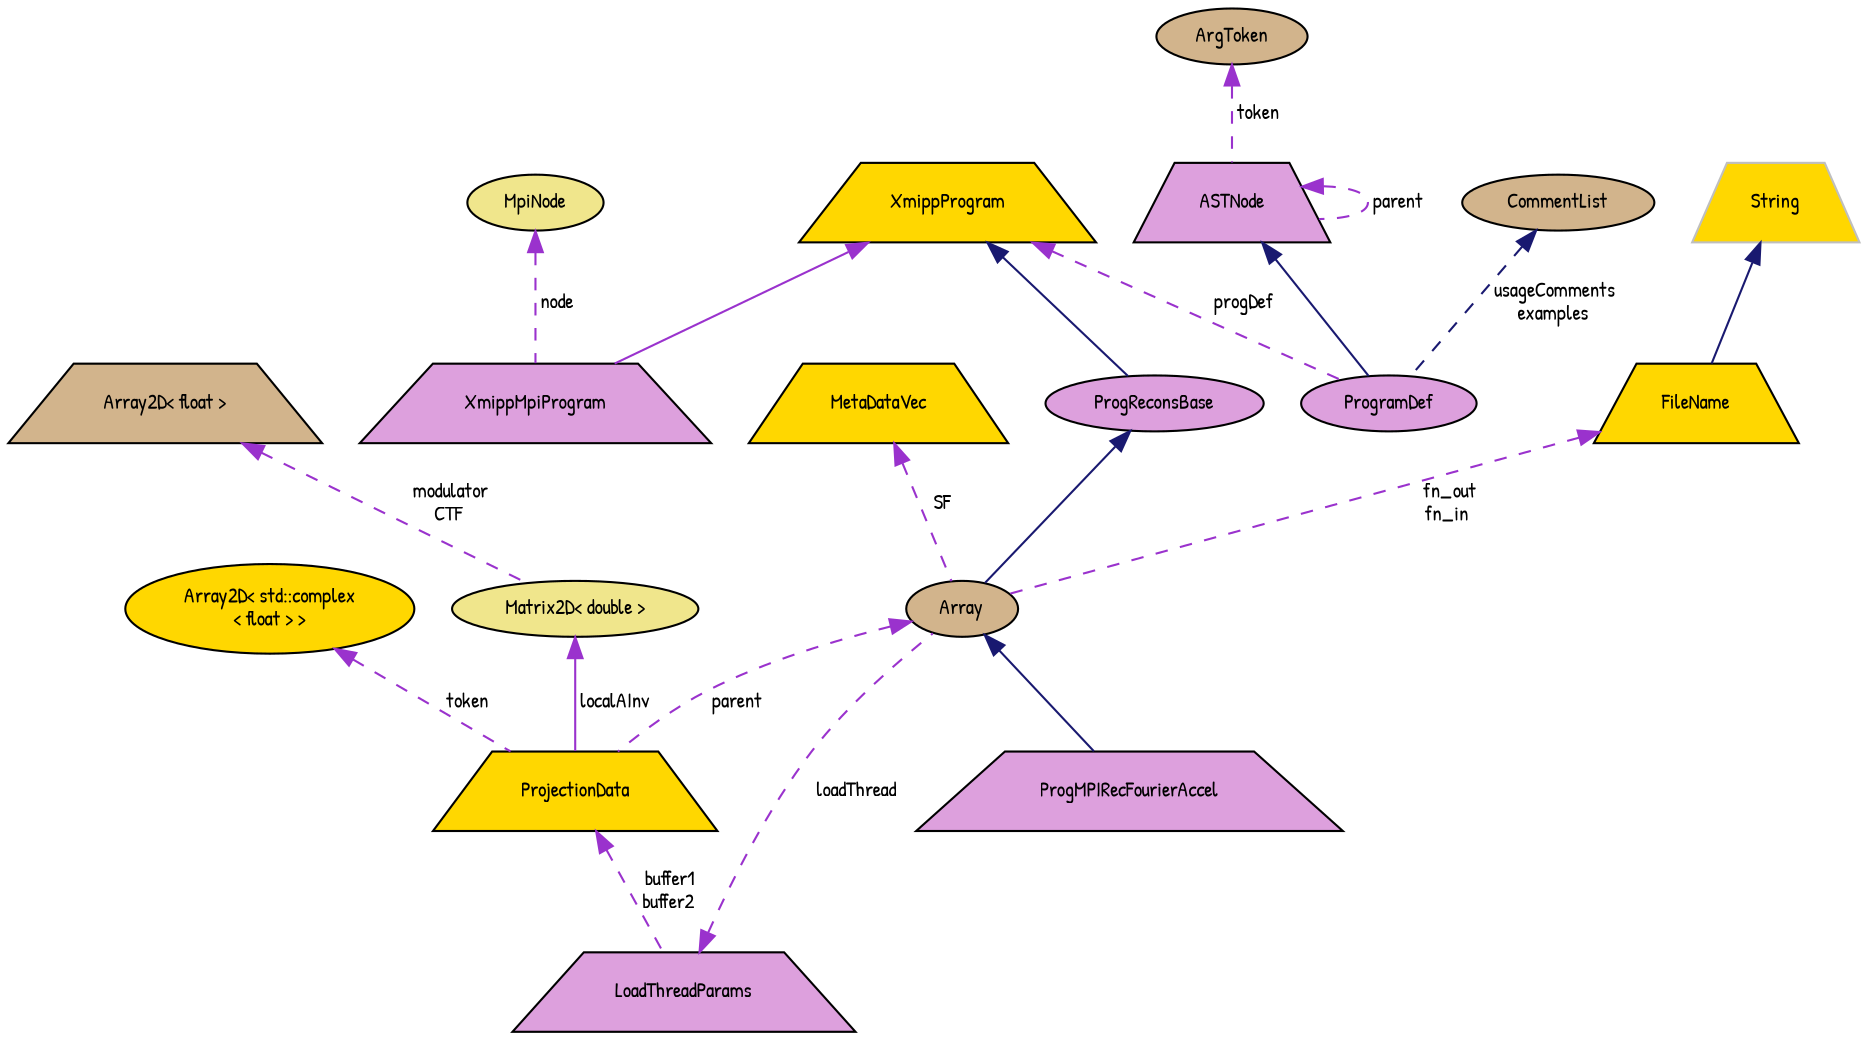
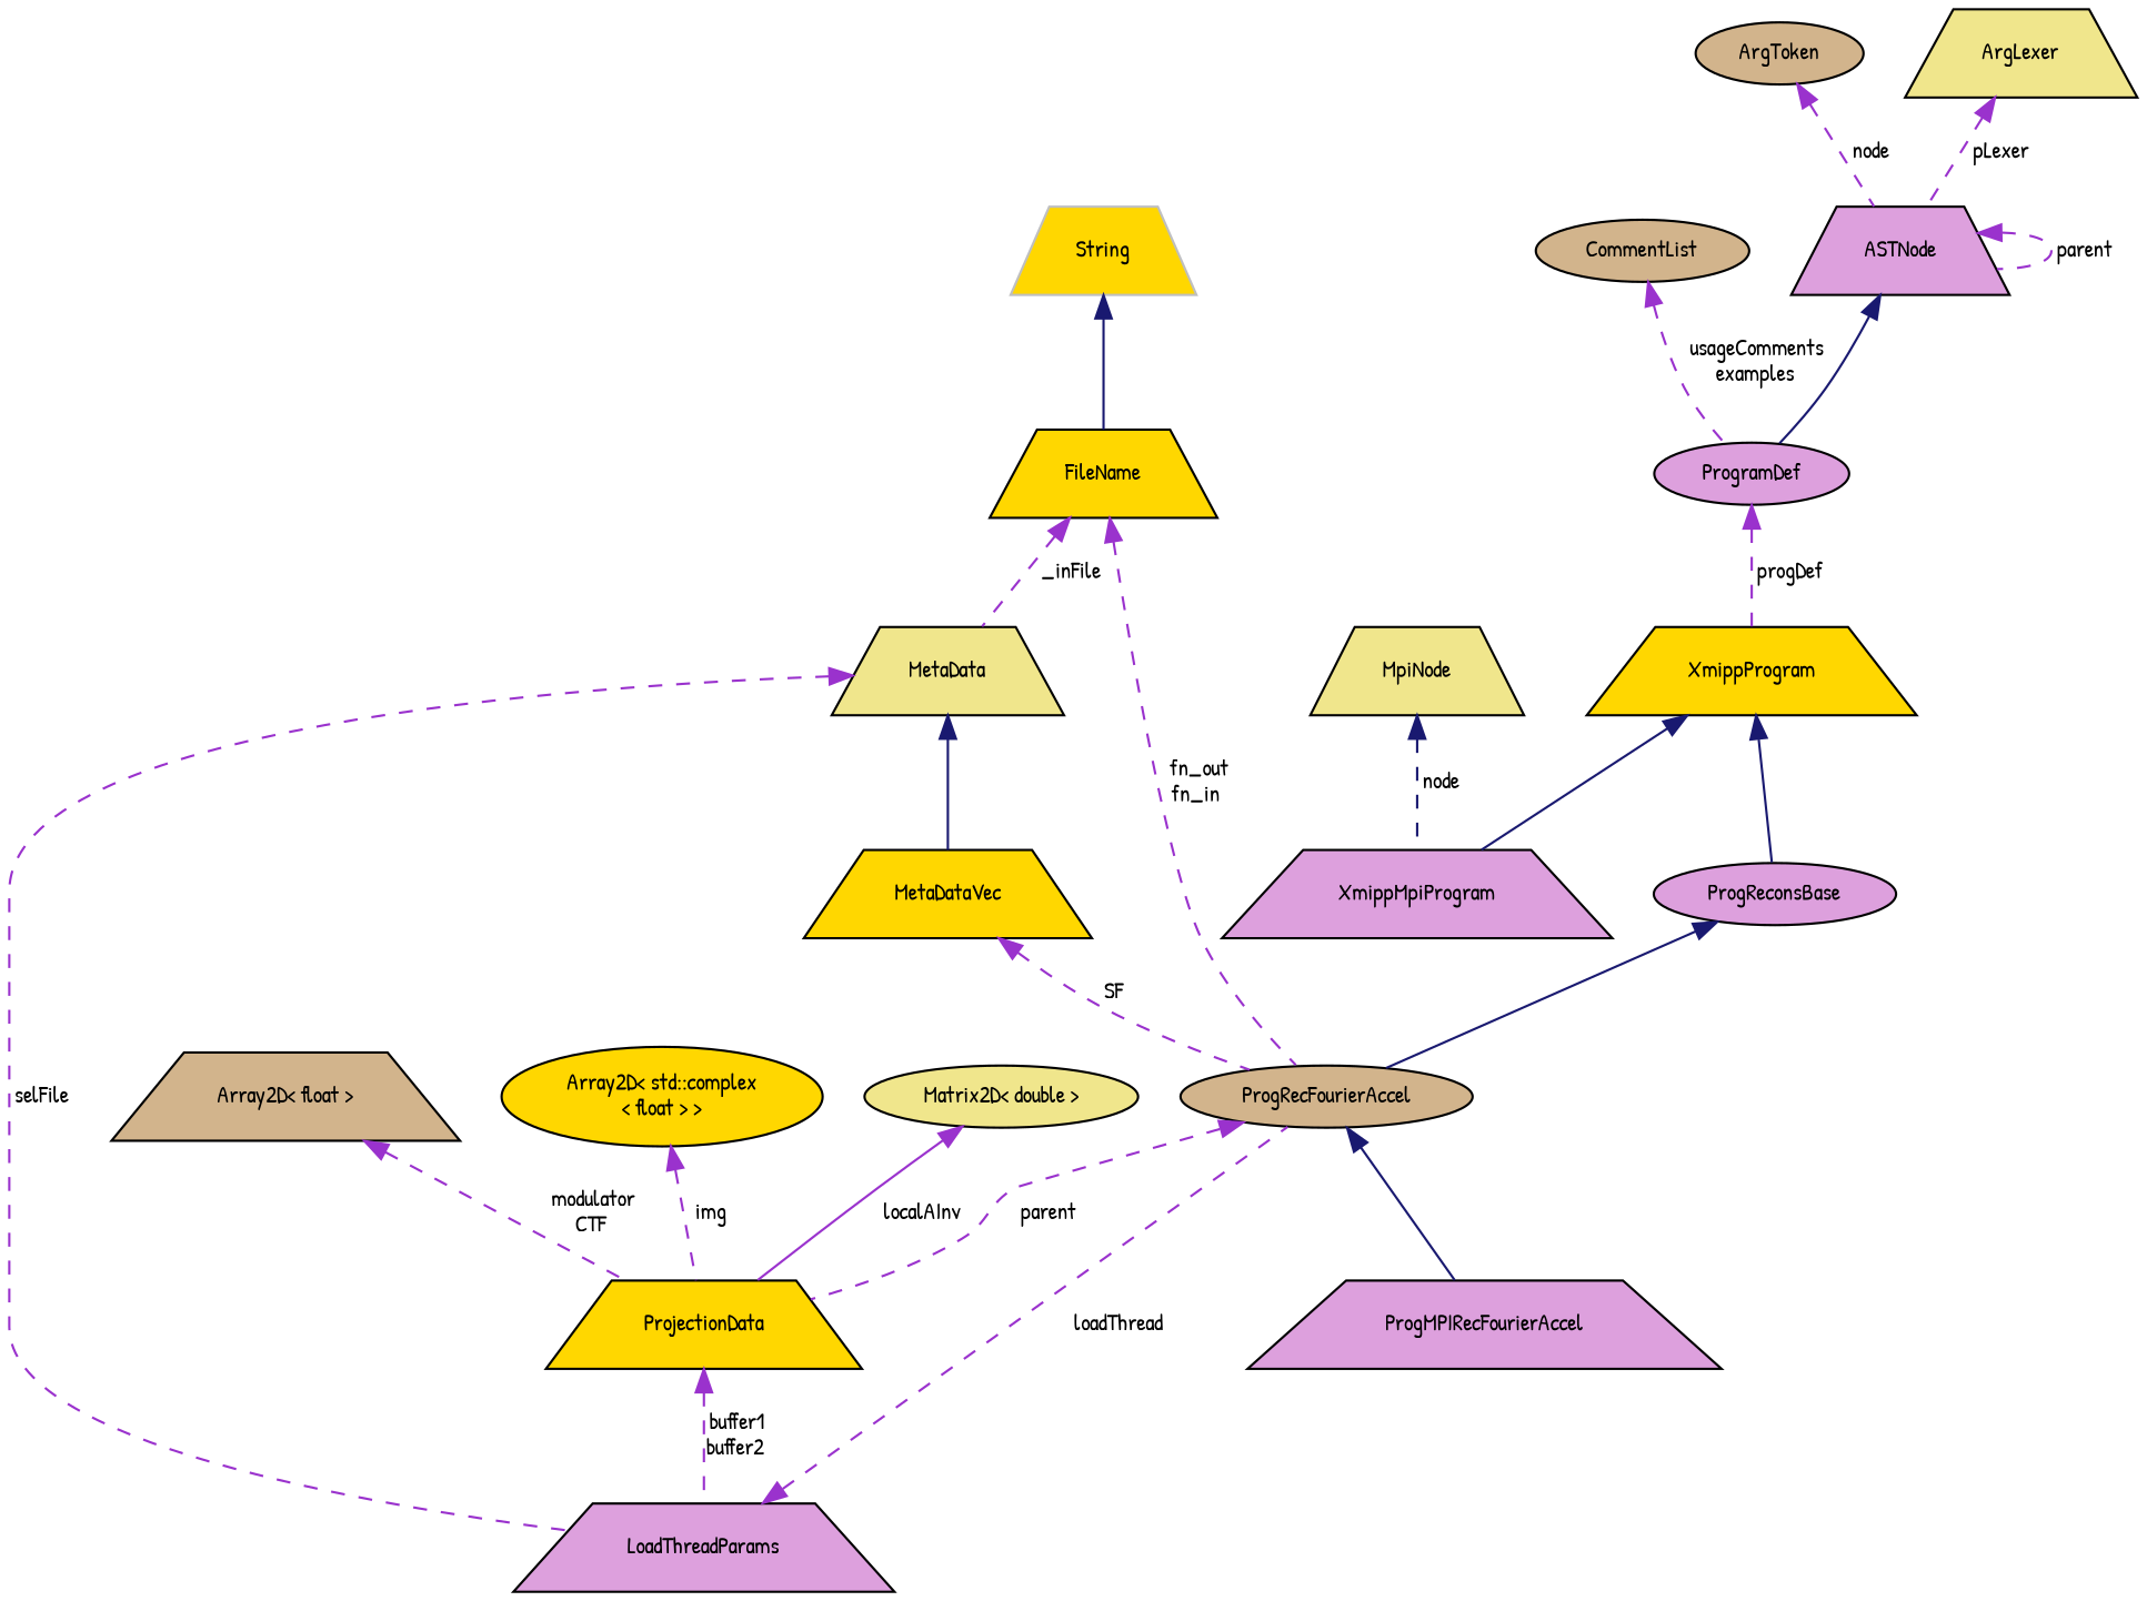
  digraph {
    fontname="Patrick Hand"
    node [color=black fillcolor=plum fontname="Patrick Hand" fontsize=10 shape=trapezium style=filled]
    edge [color=darkorchid3 dir=back fontname="Patrick Hand" fontsize=10 labelfontname=Helvetica labelfontsize=10 style=dashed]
    n1 [fontcolor=black height=0.2 label=ProgMPIRecFourierAccel width=0.4]
-   n2 [fillcolor=tan height=0.2 label=Array shape=ellipse width=0.4]
+   n2 [fillcolor=tan height=0.2 label=ProgRecFourierAccel shape=ellipse width=0.4]
    n3 [fillcolor=gold height=0.2 label=ProjectionData width=0.4]
    n4 [height=0.2 label=LoadThreadParams width=0.4]
    n5 [height=0.2 label=ProgReconsBase shape=ellipse width=0.4]
    n6 [fillcolor=gold height=0.2 label=XmippProgram width=0.4]
    n7 [height=0.2 label=XmippMpiProgram width=0.4]
    n8 [height=0.2 label=ProgramDef shape=ellipse width=0.4]
    n9 [height=0.2 label=ASTNode width=0.4]
    n10 [fillcolor=tan height=0.2 label=ArgToken shape=ellipse width=0.4]
+   n11 [fillcolor=khaki height=0.2 label=ArgLexer width=0.4]
    n12 [fillcolor=tan height=0.2 label=CommentList shape=ellipse width=0.4]
    n13 [fillcolor=gold height=0.2 label=MetaDataVec width=0.4]
+   n14 [fillcolor=khaki height=0.2 label=MetaData width=0.4]
    n15 [fillcolor=gold height=0.2 label=FileName width=0.4]
    n16 [color=grey75 fillcolor=gold height=0.2 label=String width=0.4]
    n17 [fillcolor=gold height=0.2 label="Array2D\< std::complex\l\< float \> \>" shape=ellipse width=0.4]
    n18 [fillcolor=khaki height=0.2 label="Matrix2D\< double \>" shape=ellipse width=0.4]
    n19 [fillcolor=tan height=0.2 label="Array2D\< float \>" width=0.4]
-   n20 [fillcolor=khaki height=0.2 label=MpiNode shape=ellipse width=0.4]
+   n20 [fillcolor=khaki height=0.2 label=MpiNode width=0.4]
    n2 -> n1 [color=midnightblue style=solid]
    n2 -> n3 [label=" parent"]
    n3 -> n4 [label=" buffer1\nbuffer2"]
    n4 -> n2 [label=" loadThread"]
    n5 -> n2 [color=midnightblue style=solid]
    n6 -> n5 [color=midnightblue style=solid]
-   n6 -> n7 [style=solid]
-   n6 -> n8 [label=" progDef"]
+   n6 -> n7 [color=midnightblue style=solid]
+   n8 -> n6 [label=" progDef"]
    n9 -> n8 [color=midnightblue style=solid]
    n9 -> n9 [label=" parent"]
-   n10 -> n9 [label=" token"]
-   n12 -> n8 [color=midnightblue label=" usageComments\nexamples"]
+   n10 -> n9 [label=" node"]
+   n11 -> n9 [label=" pLexer"]
+   n12 -> n8 [label=" usageComments\nexamples"]
    n13 -> n2 [label=" SF"]
+   n14 -> n4 [label=" selFile"]
+   n14 -> n13 [color=midnightblue style=solid]
    n15 -> n2 [label=" fn_out\nfn_in"]
+   n15 -> n14 [label=" _inFile"]
    n16 -> n15 [color=midnightblue style=solid]
-   n17 -> n3 [label=" token"]
+   n17 -> n3 [label=" img"]
    n18 -> n3 [label=" localAInv" style=solid]
-   n19 -> n18 [label=" modulator\nCTF"]
-   n20 -> n7 [label=" node"]
+   n19 -> n3 [label=" modulator\nCTF"]
+   n20 -> n7 [color=midnightblue label=" node"]
  }
